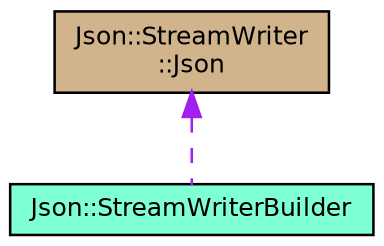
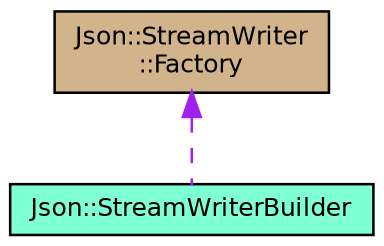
  digraph {
    node [color=black fontname=Helvetica fontsize=10 shape=record style=filled]
    n1 [fillcolor=aquamarine fontcolor=black height=0.2 label="Json::StreamWriterBuilder" width=0.4]
-   n2 [fillcolor=tan height=0.2 label="Json::StreamWriter\l::Json" width=0.4]
+   n2 [fillcolor=tan height=0.2 label="Json::StreamWriter\l::Factory" width=0.4]
    n2 -> n1 [color=purple dir=back fontname=Helvetica fontsize=10 labelfontname=Helvetica labelfontsize=10 style=dashed]
  }
